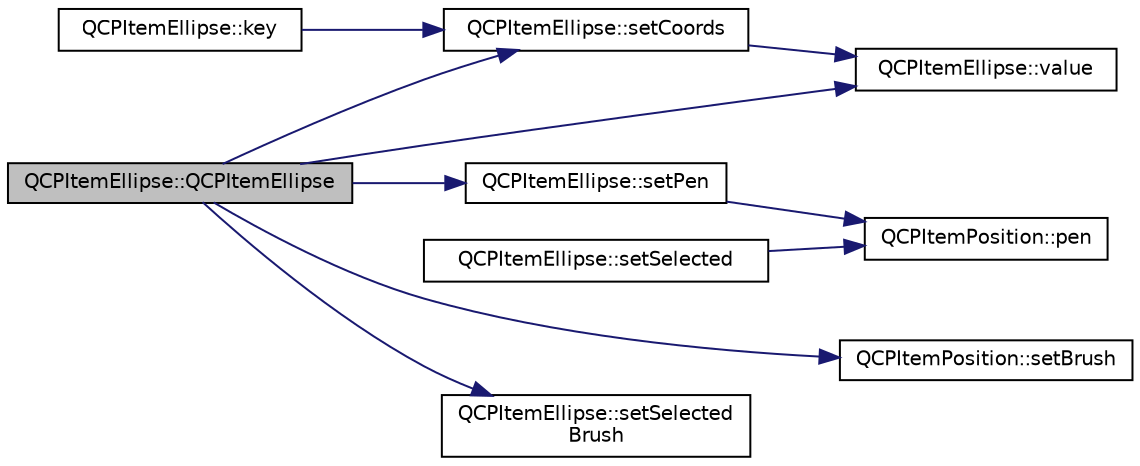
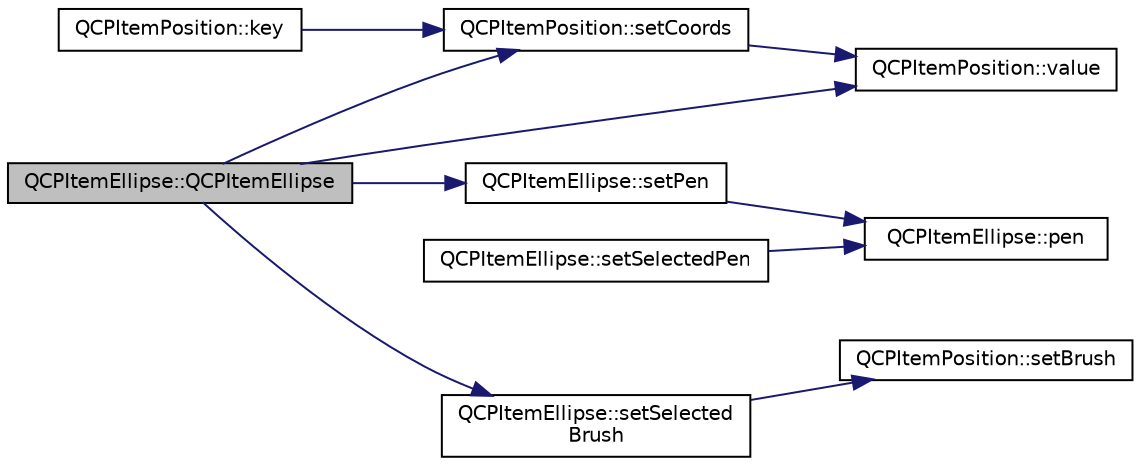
  digraph {
    rankdir=LR
    node [color=black fillcolor=white fontname=Helvetica fontsize=10 shape=record style=filled]
    edge [color=midnightblue fontname=Helvetica fontsize=10 labelfontname=Helvetica labelfontsize=10 style=solid]
    n1 [fillcolor=grey75 fontcolor=black height=0.2 label="QCPItemEllipse::QCPItemEllipse" width=0.4]
-   n2 [height=0.2 label="QCPItemEllipse::setCoords" width=0.4]
+   n2 [height=0.2 label="QCPItemPosition::setCoords" width=0.4]
    n3 [height=0.2 label="QCPItemEllipse::setPen" width=0.4]
    n4 [height=0.2 label="QCPItemPosition::setBrush" width=0.4]
    n5 [height=0.2 label="QCPItemEllipse::setSelected\lBrush" width=0.4]
-   n6 [height=0.2 label="QCPItemEllipse::value" width=0.4]
-   n7 [height=0.2 label="QCPItemPosition::pen" width=0.4]
-   n8 [height=0.2 label="QCPItemEllipse::setSelected" width=0.4]
-   n9 [height=0.2 label="QCPItemEllipse::key" width=0.4]
+   n6 [height=0.2 label="QCPItemPosition::value" width=0.4]
+   n7 [height=0.2 label="QCPItemEllipse::pen" width=0.4]
+   n8 [height=0.2 label="QCPItemEllipse::setSelectedPen" width=0.4]
+   n9 [height=0.2 label="QCPItemPosition::key" width=0.4]
    n1 -> n2
    n1 -> n3
-   n1 -> n4
+   n5 -> n4
    n1 -> n5
    n1 -> n6
    n2 -> n6
    n3 -> n7
    n8 -> n7
    n9 -> n2
  }
